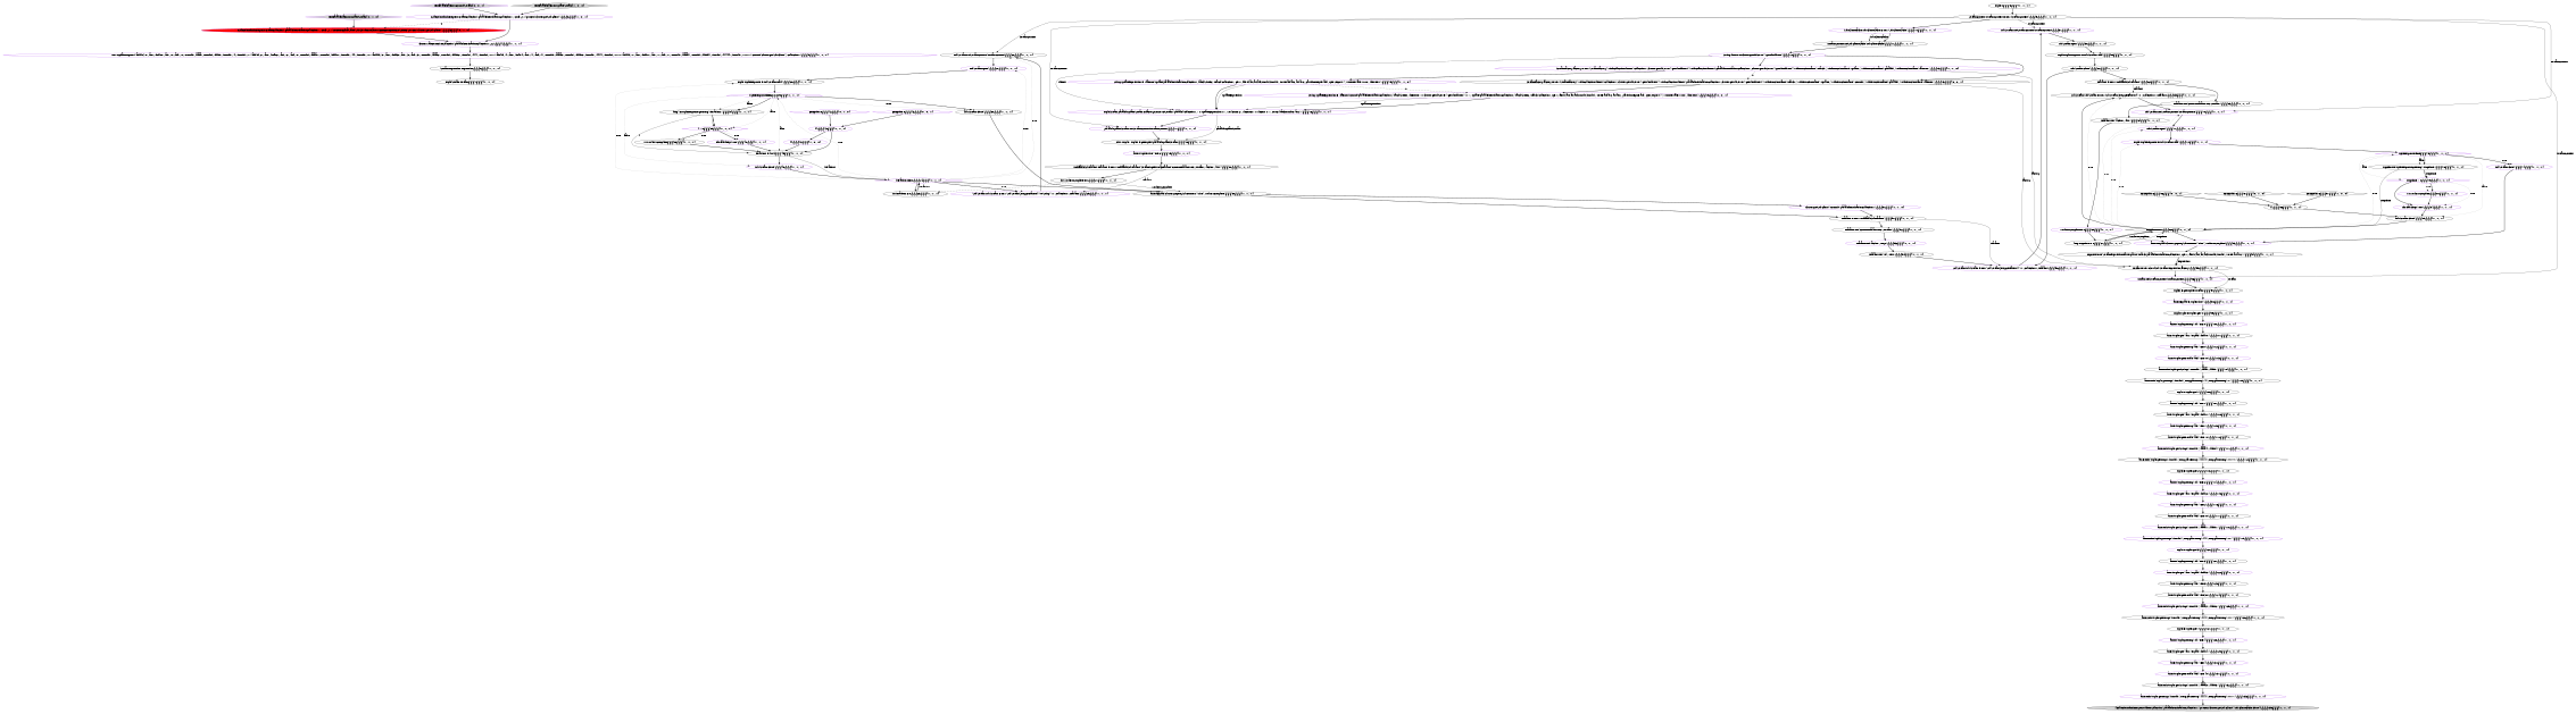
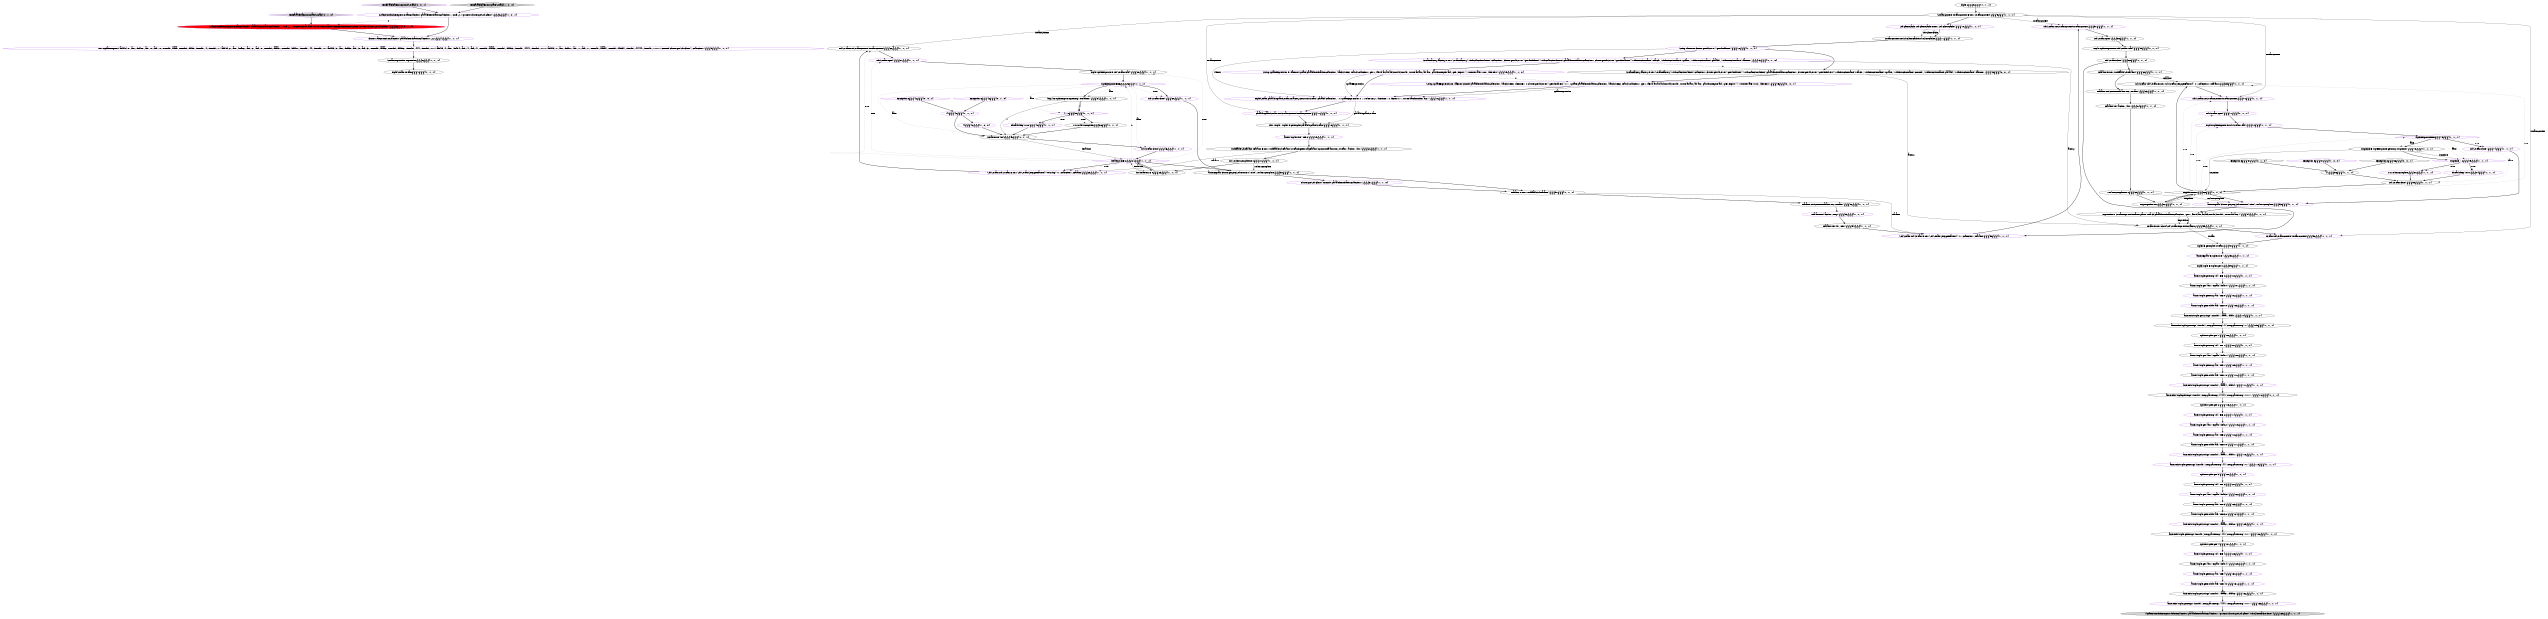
  digraph {
    node [color=purple fillcolor=white shape=ellipse style=filled]
    edge [style=bold]
    n1 [label="cluster.waitForActiveCollection(\"parallelDestinationCollection1\",2,2)@@@4@@@['1', '1', '1']"]
    n2 [label="new UpdateRequest().add(id,\"0\",\"a_s\",\"hello0\",\"a_i\",\"0\",\"a_f\",\"0\",\"s_multi\",\"aaaa\",\"s_multi\",\"bbbb\",\"i_multi\",\"4\",\"i_multi\",\"7\").add(id,\"2\",\"a_s\",\"hello2\",\"a_i\",\"2\",\"a_f\",\"0\",\"s_multi\",\"aaaa1\",\"s_multi\",\"bbbb1\",\"i_multi\",\"44\",\"i_multi\",\"77\").add(id,\"3\",\"a_s\",\"hello3\",\"a_i\",\"3\",\"a_f\",\"3\",\"s_multi\",\"aaaa2\",\"s_multi\",\"bbbb2\",\"i_multi\",\"444\",\"i_multi\",\"777\").add(id,\"4\",\"a_s\",\"hello4\",\"a_i\",\"4\",\"a_f\",\"4\",\"s_multi\",\"aaaa3\",\"s_multi\",\"bbbb3\",\"i_multi\",\"4444\",\"i_multi\",\"7777\").add(id,\"1\",\"a_s\",\"hello1\",\"a_i\",\"1\",\"a_f\",\"1\",\"s_multi\",\"aaaa4\",\"s_multi\",\"bbbb4\",\"i_multi\",\"44444\",\"i_multi\",\"77777\").commit(cluster.getSolrClient(),\"collection1\")@@@5@@@['1', '1', '1']"]
    n3 [color=black label="StreamExpression expression@@@6@@@['1', '1', '1']"]
    n4 [color=black label="TupleStream stream@@@7@@@['1', '1', '1']"]
    n5 [color=black label="Tuple t@@@8@@@['1', '1', '1']"]
    n6 [color=black label="StreamContext streamContext = new StreamContext()@@@9@@@['1', '1', '1']"]
    n7 [color=black label="Exception e@@@87@@@['0', '1', '0']" shape=diamond]
    n8 [color=black label="{}@@@86@@@['1', '1', '1']"]
    n9 [color=black label="solrStream.close()@@@89@@@['1', '1', '1']"]
    n10 [label="{}@@@42@@@['1', '1', '1']"]
    n11 [color=black label="iterations = (int)l@@@45@@@['1', '1', '1']"]
    n12 [label="{}@@@42@@@['1', '0', '0']"]
    n13 [label="solrStream.close()@@@46@@@['1', '1', '1']"]
    n14 [label="iterations == 0@@@24@@@['1', '1', '1']" shape=diamond]
    n15 [label="solrStream.open()@@@71@@@['1', '1', '1']"]
    n16 [label="Tuple tupleResponse = solrStream.read()@@@72@@@['1', '1', '1']"]
    n17 [label="tupleResponse.EOF@@@73@@@['1', '1', '1']" shape=diamond]
    n18 [label="assert(tuple.getDouble(\"a_f\") == 0.0)@@@103@@@['1', '1', '1']"]
    n19 [color=black label="assertList(tuple.getStrings(\"s_multi\"),\"aaaa\",\"bbbb\")@@@104@@@['1', '1', '1']"]
    n20 [color=black label="assertList(tuple.getLongs(\"i_multi\"),Long.parseLong(\"4\"),Long.parseLong(\"7\"))@@@105@@@['1', '1', '1']"]
    n21 [label="solrStream.setStreamContext(streamContext)@@@57@@@['1', '1', '1']"]
    n22 [color=black label="solrStream.setStreamContext(streamContext)@@@26@@@['1', '1', '1']"]
    n23 [label="parallelUpdateStream.setStreamContext(streamContext)@@@17@@@['1', '1', '1']"]
    n24 [label="SolrClientCache solrClientCache = new SolrClientCache()@@@10@@@['1', '1', '1']"]
    n25 [label="stream.setStreamContext(streamContext)@@@96@@@['1', '1', '1']"]
    n26 [label="solrStream.setStreamContext(streamContext)@@@70@@@['1', '1', '1']"]
    n27 [label="String updateExpression = \"daemon(commit(parallelDestinationCollection1, batchSize=0, zkHost=\"\" + cluster.getZkServer().getZkAddress() + \"\", update(parallelDestinationCollection1, batchSize=2, search(collection1, q=*:*, fl=\"id,a_s,a_i,a_f,s_multi,i_multi\", sort=\"a_f asc, a_i asc\", partitionKeys=\"a_f\", qt=\"/export\"))), runInterval=\"1000\", id=\"test\")\"@@@15@@@['0', '0', '1']"]
    n28 [label="TupleStream parallelUpdateStream = factory.constructStream(\"parallel(collection1, \" + updateExpression + \", workers=\"2\", zkHost=\"\" + zkHost + \"\", sort=\"batchNumber asc\")\")@@@16@@@['1', '1', '1']"]
    n29 [color=black label="List<Tuple> tuples = getTuples(parallelUpdateStream)@@@18@@@['1', '1', '1']"]
    n30 [label="assertList(tuple.getLongs(\"i_multi\"),Long.parseLong(\"4444\"),Long.parseLong(\"7777\"))@@@133@@@['1', '1', '1']"]
    n31 [color=black fillcolor=lightgray label="{CollectionAdminRequest.deleteCollection(\"parallelDestinationCollection1\").process(cluster.getSolrClient())solrClientCache.close()}@@@135@@@['1', '1', '1']"]
    n32 [color=black label="assert(tuple.get(\"a_s\").equals(\"hello4\"))@@@129@@@['1', '1', '1']"]
    n33 [label="assert(tuple.getLong(\"a_i\") == 4)@@@130@@@['1', '1', '1']"]
    n34 [label="assert(tuple.getDouble(\"a_f\") == 4.0)@@@131@@@['1', '1', '1']"]
    n35 [label="solrStream.close()@@@74@@@['1', '1', '1']"]
    n36 [label="assertEquals(cluster.getJettySolrRunners().size(),workersComplete)@@@93@@@['1', '1', '1']"]
    n37 [color=black label="expression = StreamExpressionParser.parse(\"search(parallelDestinationCollection1, q=*:*, fl=\"id,a_s,a_i,a_f,s_multi,i_multi\", sort=\"a_i asc\")\")@@@94@@@['1', '1', '1']"]
    n38 [color=black label="tuple = tuples.get(1)@@@106@@@['1', '1', '1']"]
    n39 [color=black label="assert(tuple.getLong(\"id\") == 1)@@@107@@@['1', '1', '1']"]
    n40 [color=black label="assert(tuple.get(\"a_s\").equals(\"hello1\"))@@@108@@@['1', '1', '1']"]
    n41 [label="assert(tuples.size() == 2)@@@19@@@['1', '1', '1']"]
    n42 [color=black label="ModifiableSolrParams sParams = new ModifiableSolrParams(StreamingTest.mapParams(CommonParams.QT,\"/stream\",\"action\",\"list\"))@@@20@@@['1', '1', '1']"]
    n43 [color=black label="stream = new CloudSolrStream(expression,factory)@@@95@@@['1', '1', '1']"]
    n44 [color=black label="tuples = getTuples(stream)@@@97@@@['1', '1', '1']"]
    n45 [label="sParams.set(\"action\",\"stop\")@@@53@@@['1', '1', '1']"]
    n46 [color=black label="sParams.set(\"id\",\"test\")@@@54@@@['1', '1', '1']"]
    n47 [label="SolrStream solrStream = new SolrStream(jetty.getBaseUrl() + \"/collection1\",sParams)@@@56@@@['1', '1', '1']"]
    n48 [label="String updateExpression = \"daemon(update(parallelDestinationCollection1, batchSize=2, search(collection1, q=*:*, fl=\"id,a_s,a_i,a_f,s_multi,i_multi\", sort=\"a_f asc, a_i asc\", partitionKeys=\"a_f\", qt=\"/export\")), runInterval=\"1000\", id=\"test\")\"@@@15@@@['1', '1', '0']"]
    n49 [label="assert(tuple.getLong(\"a_i\") == 1)@@@109@@@['1', '1', '1']"]
    n50 [color=black label="assertList(tuple.getLongs(\"i_multi\"),Long.parseLong(\"444\"),Long.parseLong(\"777\"))@@@126@@@['1', '1', '1']"]
    n51 [color=black label="tuple = tuples.get(4)@@@127@@@['1', '1', '1']"]
    n52 [label="assert(tuple.getLong(\"id\") == 4)@@@128@@@['1', '1', '1']"]
    n53 [color=black label="stopTime = tupleResponse.getLong(\"stopTime\")@@@78@@@['1', '1', '1']"]
    n54 [label="stopTime > 0@@@79@@@['1', '1', '1']" shape=diamond]
    n55 [label="Thread.sleep(1000)@@@40@@@['1', '1', '1']"]
-   n56 [label="workersComplete = 0@@@65@@@['1', '1', '1']"]
+   n56 [color=black label="workersComplete = 0@@@65@@@['1', '1', '1']"]
    n57 [color=black label="long stopTime = 0@@@67@@@['1', '1', '1']"]
    n58 [color=black label="stopTime == 0@@@68@@@['1', '1', '1']" shape=diamond]
    n59 [color=black label="assert(tuple.getDouble(\"a_f\") == 3.0)@@@124@@@['1', '1', '1']"]
    n60 [label="assertList(tuple.getStrings(\"s_multi\"),\"aaaa2\",\"bbbb2\")@@@125@@@['1', '1', '1']"]
    n61 [label="assert(tuple.getLong(\"a_i\") == 0)@@@102@@@['1', '1', '1']"]
    n62 [color=black label="assert(tuple.getDouble(\"a_f\") == 1.0)@@@110@@@['1', '1', '1']"]
    n63 [color=black label="SolrStream solrStream = new SolrStream(jetty.getBaseUrl() + \"/collection1\",sParams)@@@69@@@['1', '1', '1']"]
    n64 [label="++workersComplete@@@80@@@['1', '1', '1']"]
    n65 [label="Thread.sleep(1000)@@@84@@@['1', '1', '1']"]
    n66 [label="assert(tuple.getLong(\"id\") == 2)@@@114@@@['1', '1', '1']"]
    n67 [label="assert(tuple.get(\"a_s\").equals(\"hello2\"))@@@115@@@['1', '1', '1']"]
    n68 [label="assert(tuple.getLong(\"a_i\") == 2)@@@116@@@['1', '1', '1']"]
    n69 [color=black label="sParams.set(\"action\",\"list\")@@@64@@@['1', '1', '1']"]
    n70 [color=black label="solrStream.open()@@@58@@@['1', '1', '1']"]
    n71 [color=black label="Tuple tupleResponse = solrStream.read()@@@59@@@['1', '1', '1']"]
    n72 [color=black label="streamContext.setSolrClientCache(solrClientCache)@@@11@@@['1', '1', '1']"]
    n73 [label="String zkHost = cluster.getZkServer().getZkAddress()@@@12@@@['1', '1', '1']"]
    n74 [color=black label="StreamFactory factory = new StreamFactory().withCollectionZkHost(\"collection1\",cluster.getZkServer().getZkAddress()).withCollectionZkHost(\"parallelDestinationCollection1\",cluster.getZkServer().getZkAddress()).withFunctionName(\"search\",).withFunctionName(\"update\",).withFunctionName(\"commit\",).withFunctionName(\"parallel\",).withFunctionName(\"daemon\",)@@@13@@@['0', '0', '1']"]
    n75 [label="StreamFactory factory = new StreamFactory().withCollectionZkHost(\"collection1\",cluster.getZkServer().getZkAddress()).withCollectionZkHost(\"parallelDestinationCollection1\",cluster.getZkServer().getZkAddress()).withFunctionName(\"search\",).withFunctionName(\"update\",).withFunctionName(\"parallel\",).withFunctionName(\"daemon\",)@@@13@@@['1', '1', '0']"]
    n76 [label="solrStream.open()@@@27@@@['1', '1', '1']"]
    n77 [color=black label="Tuple tupleResponse = solrStream.read()@@@28@@@['1', '1', '1']"]
    n78 [label="tupleResponse.EOF@@@29@@@['1', '1', '1']" shape=diamond]
    n79 [color=black label="assertEquals(cluster.getJettySolrRunners().size(),workersComplete)@@@50@@@['1', '1', '1']"]
    n80 [color=black label="sParams = new ModifiableSolrParams()@@@51@@@['1', '1', '1']"]
    n81 [label="cluster.getSolrClient().commit(\"parallelDestinationCollection1\")@@@51@@@['1', '1', '0']"]
    n82 [color=black label="sParams.set(CommonParams.QT,\"/stream\")@@@52@@@['1', '1', '1']"]
    n83 [color=black label="int iterations = 0@@@23@@@['1', '1', '1']"]
    n84 [label="SolrStream solrStream = new SolrStream(jetty.getBaseUrl().toString() + \"/collection1\",sParams)@@@25@@@['1', '1', '1']"]
    n85 [color=black label="int workersComplete = 0@@@21@@@['1', '1', '1']"]
    n86 [color=black label="++workersComplete@@@36@@@['1', '1', '1']"]
    n87 [color=black label="long l = tupleResponse.getLong(\"iterations\")@@@34@@@['1', '1', '1']"]
    n88 [label="l > 0@@@35@@@['1', '1', '1']" shape=diamond]
    n89 [label="assertList(tuple.getStrings(\"s_multi\"),\"aaaa4\",\"bbbb4\")@@@111@@@['1', '1', '1']"]
    n90 [color=black label="assertList(tuple.getLongs(\"i_multi\"),Long.parseLong(\"44444\"),Long.parseLong(\"77777\"))@@@112@@@['1', '1', '1']"]
    n91 [color=black label="tuple = tuples.get(2)@@@113@@@['1', '1', '1']"]
    n92 [label="assertEquals(5,tuples.size())@@@98@@@['1', '1', '1']"]
    n93 [color=black label="Tuple tuple = tuples.get(0)@@@99@@@['1', '1', '1']"]
    n94 [label="assert(tuple.get(\"a_s\").equals(\"hello3\"))@@@122@@@['1', '1', '1']"]
    n95 [color=black label="assert(tuple.getLong(\"a_i\") == 3)@@@123@@@['1', '1', '1']"]
    n96 [color=black label="assertList(tuple.getStrings(\"s_multi\"),\"aaaa3\",\"bbbb3\")@@@132@@@['1', '1', '1']"]
    n97 [label="tuple = tuples.get(3)@@@120@@@['1', '1', '1']"]
    n98 [color=black label="assert(tuple.getLong(\"id\") == 3)@@@121@@@['1', '1', '1']"]
    n99 [fillcolor=lightgray label="testParallelDaemonCommitStream['0', '0', '1']" shape=diamond]
    n100 [label="CollectionAdminRequest.createCollection(\"parallelDestinationCollection1\",\"conf\",2,1).process(cluster.getSolrClient())@@@3@@@['1', '0', '1']"]
    n101 [fillcolor=red label="CollectionAdminRequest.createCollection(\"parallelDestinationCollection1\",\"conf\",2,1).setPerReplicaState(SolrCloudTestCase.USE_PER_REPLICA_STATE).process(cluster.getSolrClient())@@@3@@@['0', '1', '0']"]
    n102 [color=black label="solrStream.close()@@@60@@@['1', '1', '1']"]
    n103 [color=black label="sParams = new ModifiableSolrParams()@@@62@@@['1', '1', '1']"]
    n104 [color=black label="sParams.set(CommonParams.QT,\"/stream\")@@@63@@@['1', '1', '1']"]
-   n105 [color=black label="solrStream.close()@@@30@@@['1', '1', '1']"]
+   n105 [label="solrStream.close()@@@30@@@['1', '1', '1']"]
    n106 [label="assertList(tuple.getLongs(\"i_multi\"),Long.parseLong(\"44\"),Long.parseLong(\"77\"))@@@119@@@['1', '1', '1']"]
    n107 [fillcolor=lightgray label="testParallelDaemonUpdateStream['0', '1', '0']" shape=diamond]
    n108 [color=black fillcolor=lightgray label="testParallelDaemonUpdateStream['1', '0', '0']" shape=diamond]
    n109 [label="Exception e@@@42@@@['0', '0', '1']" shape=diamond]
    n110 [color=black label="assert(tuple.get(\"a_s\").equals(\"hello0\"))@@@101@@@['1', '1', '1']"]
    n111 [color=black label="assert(tuple.getDouble(\"a_f\") == 0.0)@@@117@@@['1', '1', '1']"]
    n112 [label="assertList(tuple.getStrings(\"s_multi\"),\"aaaa1\",\"bbbb1\")@@@118@@@['1', '1', '1']"]
    n113 [label="assert(tuple.getLong(\"id\") == 0)@@@100@@@['1', '1', '1']"]
-   n114 [color=black label="Exception e@@@87@@@['1', '0', '0']" shape=diamond]
+   n114 [label="Exception e@@@87@@@['1', '0', '0']" shape=diamond]
    n115 [color=black label="Exception e@@@86@@@['0', '0', '1']" shape=diamond]
    n116 [label="Exception e@@@42@@@['0', '1', '0']" shape=diamond]
    n1 -> n2
    n2 -> n3
    n3 -> n4
    n5 -> n6
    n6 -> n21 [label=streamContext style=solid]
    n6 -> n22 [label=streamContext style=solid]
    n6 -> n23 [label=streamContext style=solid]
    n6 -> n24
    n6 -> n25 [label=streamContext style=solid]
    n6 -> n26 [label=streamContext style=solid]
    n7 -> n8
    n8 -> n9
    n9 -> n58
    n10 -> n11
    n10 -> n12
    n11 -> n13
    n11 -> n14 [label=iterations style=solid]
    n12 -> n11
    n13 -> n14
    n14 -> n22 [label=true style=dotted]
    n14 -> n76 [label=true style=dotted]
    n14 -> n77 [label=true style=dotted]
-   n14 -> n78 [label=true style=dotted]
+   n14 -> n78 [label=0 style=dotted]
    n14 -> n79
    n14 -> n83
    n14 -> n84
    n14 -> n84 [label=true style=dotted]
    n15 -> n16
    n16 -> n17
    n17 -> n9 [label=false style=dotted]
    n17 -> n35
    n17 -> n35 [label=true style=dotted]
    n17 -> n53
    n17 -> n53 [label=false style=dotted]
    n17 -> n54 [label=false style=dotted]
    n18 -> n19
    n19 -> n20
    n20 -> n38
    n21 -> n70
    n22 -> n76
    n23 -> n29
    n24 -> n72 [label=solrClientCache style=solid]
    n24 -> n72
    n25 -> n44
    n26 -> n15
    n27 -> n28
    n27 -> n28 [label=updateExpression style=solid]
    n28 -> n23
    n28 -> n29 [label=parallelUpdateStream style=solid]
    n29 -> n41
    n30 -> n31
    n32 -> n33
    n33 -> n34
    n34 -> n96
    n35 -> n36
    n36 -> n37
    n37 -> n43 [label=expression style=solid]
    n37 -> n43
    n38 -> n39
    n39 -> n40
    n40 -> n49
    n41 -> n42
    n42 -> n84 [label=sParams style=solid]
    n42 -> n85
    n43 -> n25
    n43 -> n44 [label=stream style=solid]
    n44 -> n92
    n45 -> n46
    n46 -> n47
    n47 -> n21
    n48 -> n27 [label=0 style=dashed]
    n48 -> n28 [label=updateExpression style=solid]
    n48 -> n28
    n49 -> n62
    n50 -> n51
    n51 -> n52
    n52 -> n32
    n53 -> n54
    n53 -> n54 [label=stopTime style=solid]
    n53 -> n58 [label=stopTime style=solid]
    n54 -> n64
    n54 -> n64 [label=true style=dotted]
    n54 -> n65 [label=true style=dotted]
    n54 -> n65
    n55 -> n11
    n56 -> n36 [label=workersComplete style=solid]
    n56 -> n57
    n57 -> n58
    n57 -> n58 [label=stopTime style=solid]
    n58 -> n15 [label=true style=dotted]
    n58 -> n16 [label=true style=dotted]
    n58 -> n17 [label=true style=dotted]
    n58 -> n26 [label=true style=dotted]
    n58 -> n36
    n58 -> n57
    n58 -> n63 [label=true style=dotted]
    n58 -> n63
    n59 -> n60
    n60 -> n50
    n61 -> n18
    n62 -> n89
    n63 -> n26
-   n64 -> n65
+   n64 -> n9
    n65 -> n9
    n66 -> n67
    n67 -> n68
    n68 -> n111
    n69 -> n56
    n70 -> n71
    n71 -> n102
    n72 -> n73
    n73 -> n28 [label=zkHost style=solid]
    n73 -> n74
    n73 -> n75
    n74 -> n27
    n74 -> n43 [label=factory style=solid]
    n75 -> n43 [label=factory style=solid]
    n75 -> n48
    n75 -> n74 [label=0 style=dashed]
    n76 -> n77
    n77 -> n78
    n78 -> n11 [label=false style=dotted]
    n78 -> n13 [label=false style=dotted]
    n78 -> n87 [label=false style=dotted]
    n78 -> n87
    n78 -> n88 [label=false style=dotted]
    n78 -> n105 [label=true style=dotted]
    n78 -> n105
    n79 -> n80
    n79 -> n81
    n80 -> n47 [label=sParams style=solid]
    n80 -> n82
    n81 -> n80
    n82 -> n45
    n83 -> n14
    n83 -> n14 [label=iterations style=solid]
    n84 -> n22
    n85 -> n79 [label=workersComplete style=solid]
-   n85 -> n83 [style=dashed]
+   n85 -> n83
    n86 -> n11
    n87 -> n11 [label=l style=solid]
    n87 -> n88
    n87 -> n88 [label=l style=solid]
    n88 -> n55
    n88 -> n55 [label=true style=dotted]
    n88 -> n86
    n88 -> n86 [label=true style=dotted]
    n89 -> n90
    n90 -> n91
    n91 -> n66
-   n92 -> n93
+   n92 -> n93 [style=dashed]
    n93 -> n113
    n94 -> n95
    n95 -> n59
    n96 -> n30
    n97 -> n98
    n98 -> n94
    n99 -> n100
    n100 -> n1
    n100 -> n101 [label=0 style=dashed]
    n101 -> n1
    n102 -> n47
    n102 -> n103
    n103 -> n63 [label=sParams style=solid]
    n103 -> n104
    n104 -> n69
    n105 -> n79
    n106 -> n97
    n107 -> n101
    n108 -> n100
    n109 -> n10
    n110 -> n61
    n111 -> n112
    n112 -> n106
    n113 -> n110
    n114 -> n8
    n115 -> n8
    n116 -> n10
  }
